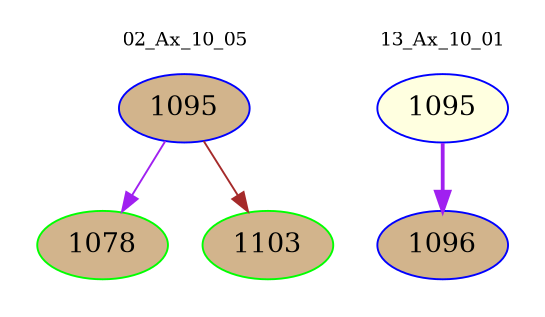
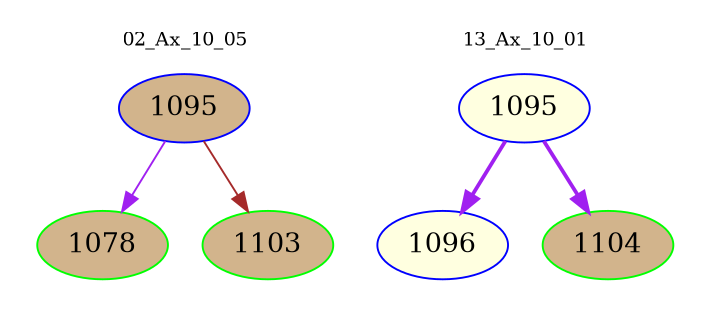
  digraph {
    node [color=blue fillcolor=tan style=filled]
    edge [color=purple style=solid]
    n1 [label=1095]
    n2 [color=green label=1078]
    n3 [color=green label=1103]
    n4 [fillcolor=lightyellow label=1095]
-   n5 [label=1096]
+   n5 [fillcolor=lightyellow label=1096]
+   n6 [color=green label=1104]
    subgraph cluster_1 {
      color=white
      fontsize=10
      label="02_Ax_10_05"
      n1
      n2
      n3
    }
    subgraph cluster_2 {
      color=white
      fontsize=10
      label="13_Ax_10_01"
      n4
      n5
+     n6
    }
    n1 -> n2
    n1 -> n3 [color=brown]
    n4 -> n5 [style=bold]
+   n4 -> n6 [style=bold]
  }
